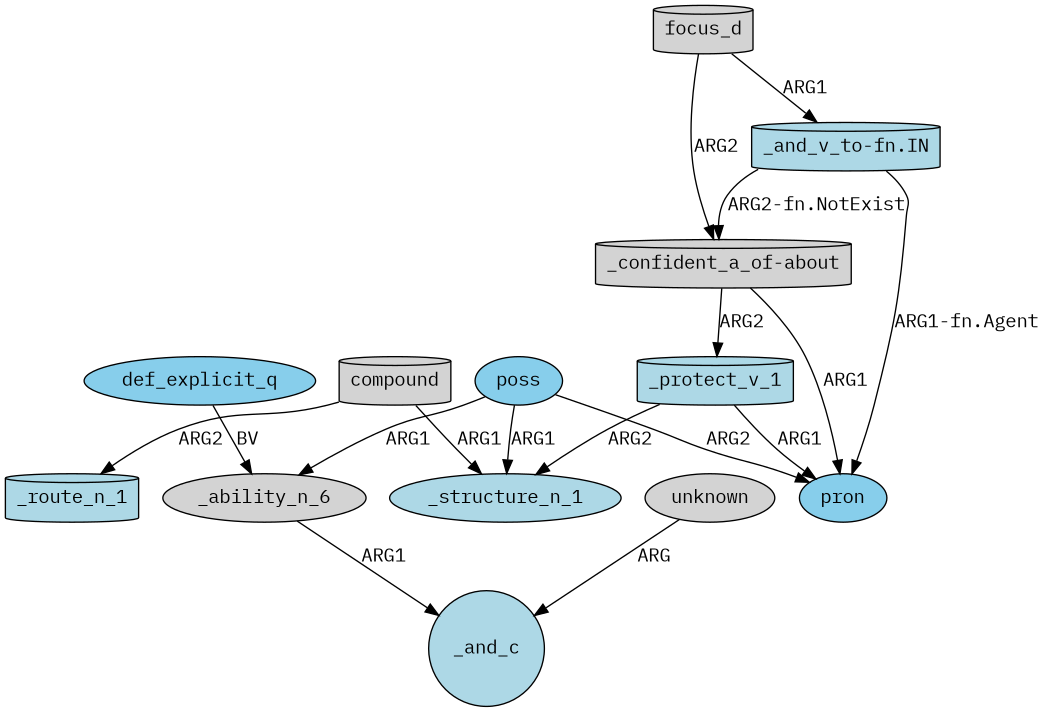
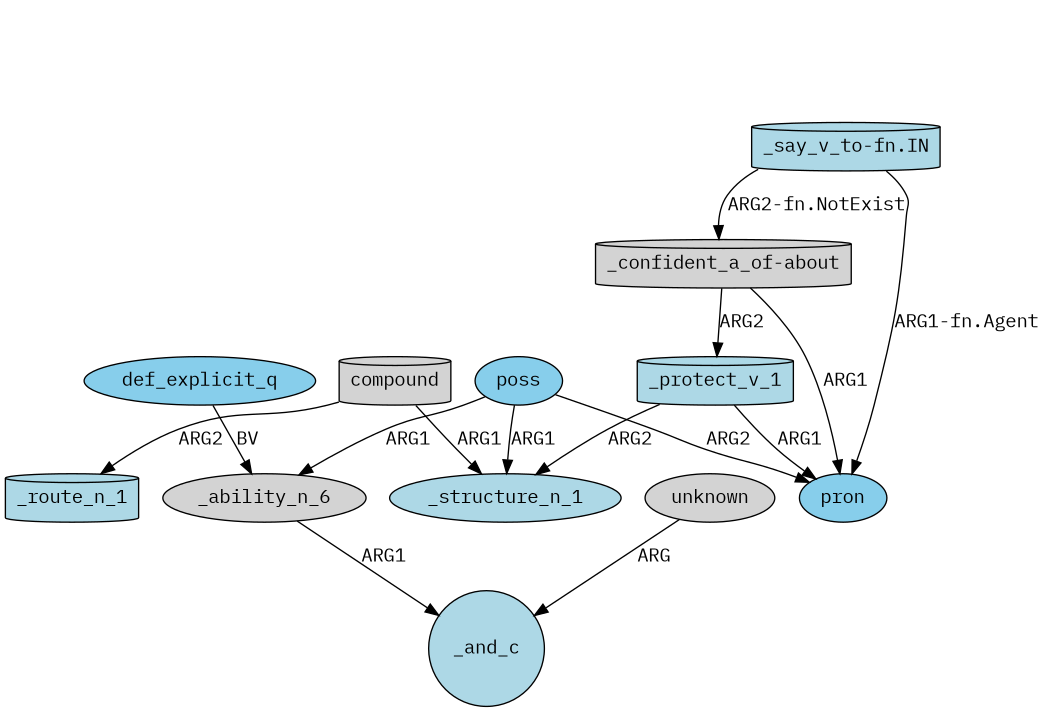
  digraph {
    fontname="IBM Plex Mono"
    node [fillcolor=lightblue fontname="IBM Plex Mono" shape=ellipse style=filled]
    edge [fontname="IBM Plex Mono"]
    _structure_n_1
    poss [fillcolor=skyblue]
    pron [fillcolor=skyblue]
    n4 [fillcolor=lightgrey label=_ability_n_6]
    _and_c [shape=circle]
    _route_n_1 [shape=cylinder]
    compound [fillcolor=lightgrey shape=cylinder]
-   focus_d [fillcolor=lightgrey shape=cylinder]
    "_confident_a_of-about" [fillcolor=lightgrey shape=cylinder]
-   "_say_v_to-fn.IN" [shape=cylinder label="_and_v_to-fn.IN"]
+   "_say_v_to-fn.IN" [shape=cylinder]
    _protect_v_1 [shape=cylinder]
    def_explicit_q [fillcolor=skyblue]
    unknown [fillcolor=lightgrey]
    poss -> _structure_n_1 [label=ARG1]
    poss -> pron [label=ARG2]
    poss -> n4 [label=ARG1]
    n4 -> _and_c [label=ARG1]
    compound -> _structure_n_1 [label=ARG1]
    compound -> _route_n_1 [label=ARG2]
-   focus_d -> "_confident_a_of-about" [label=ARG2]
-   focus_d -> "_say_v_to-fn.IN" [label=ARG1]
    "_confident_a_of-about" -> pron [label=ARG1]
    "_confident_a_of-about" -> _protect_v_1 [label=ARG2]
    "_say_v_to-fn.IN" -> pron [label="ARG1-fn.Agent"]
    "_say_v_to-fn.IN" -> "_confident_a_of-about" [label="ARG2-fn.NotExist"]
    _protect_v_1 -> _structure_n_1 [label=ARG2]
    _protect_v_1 -> pron [label=ARG1]
    def_explicit_q -> n4 [label=BV]
    unknown -> _and_c [label=ARG]
  }
